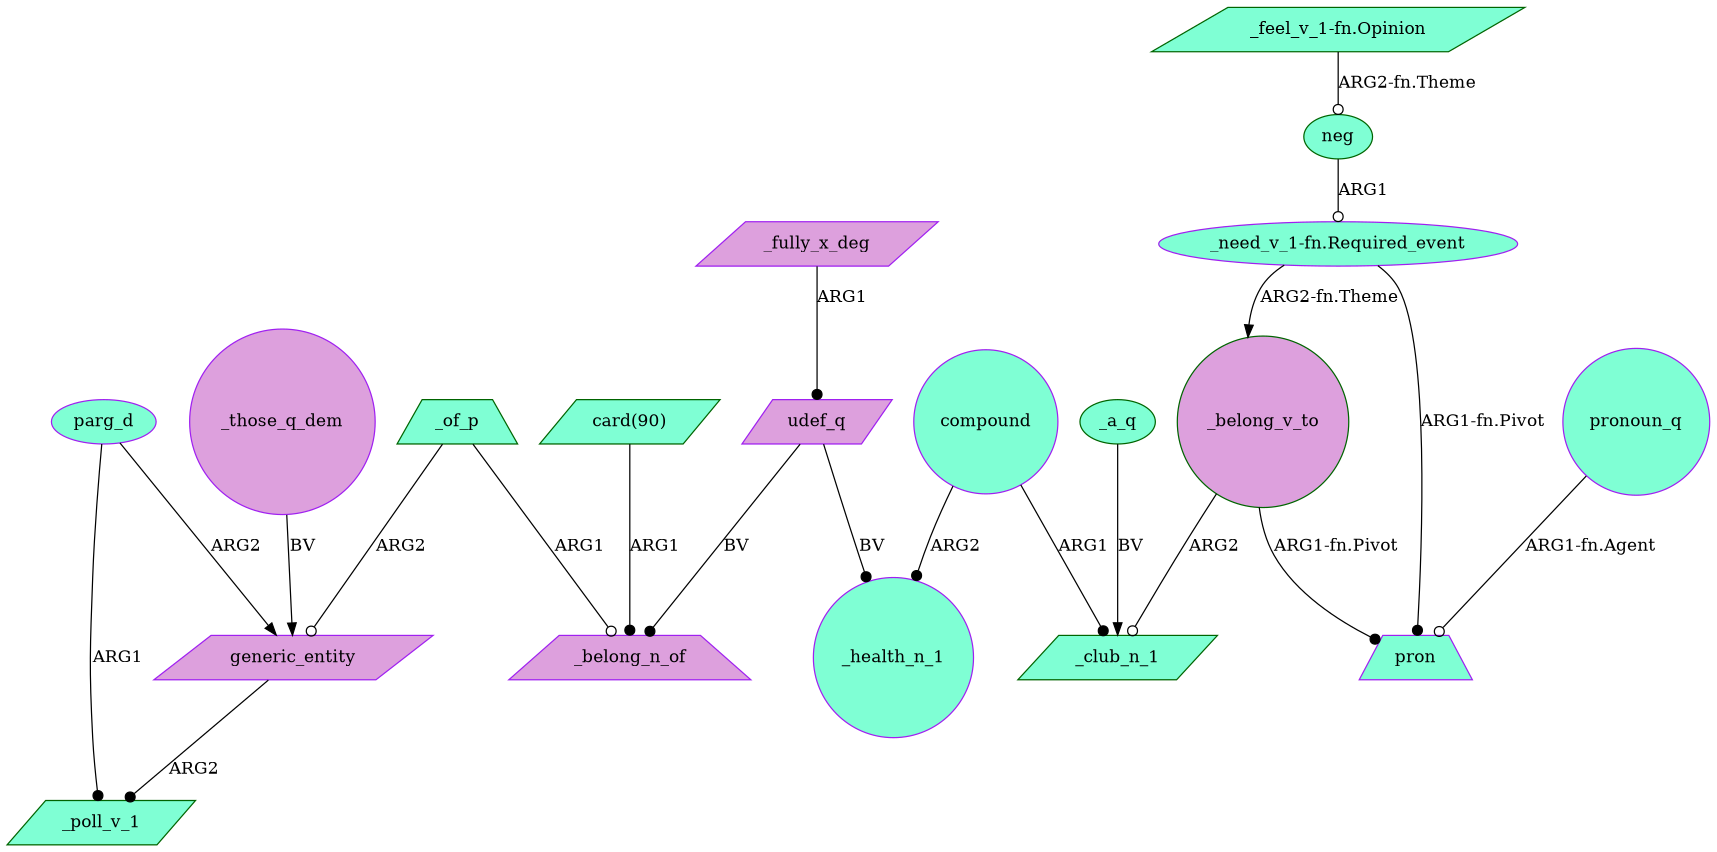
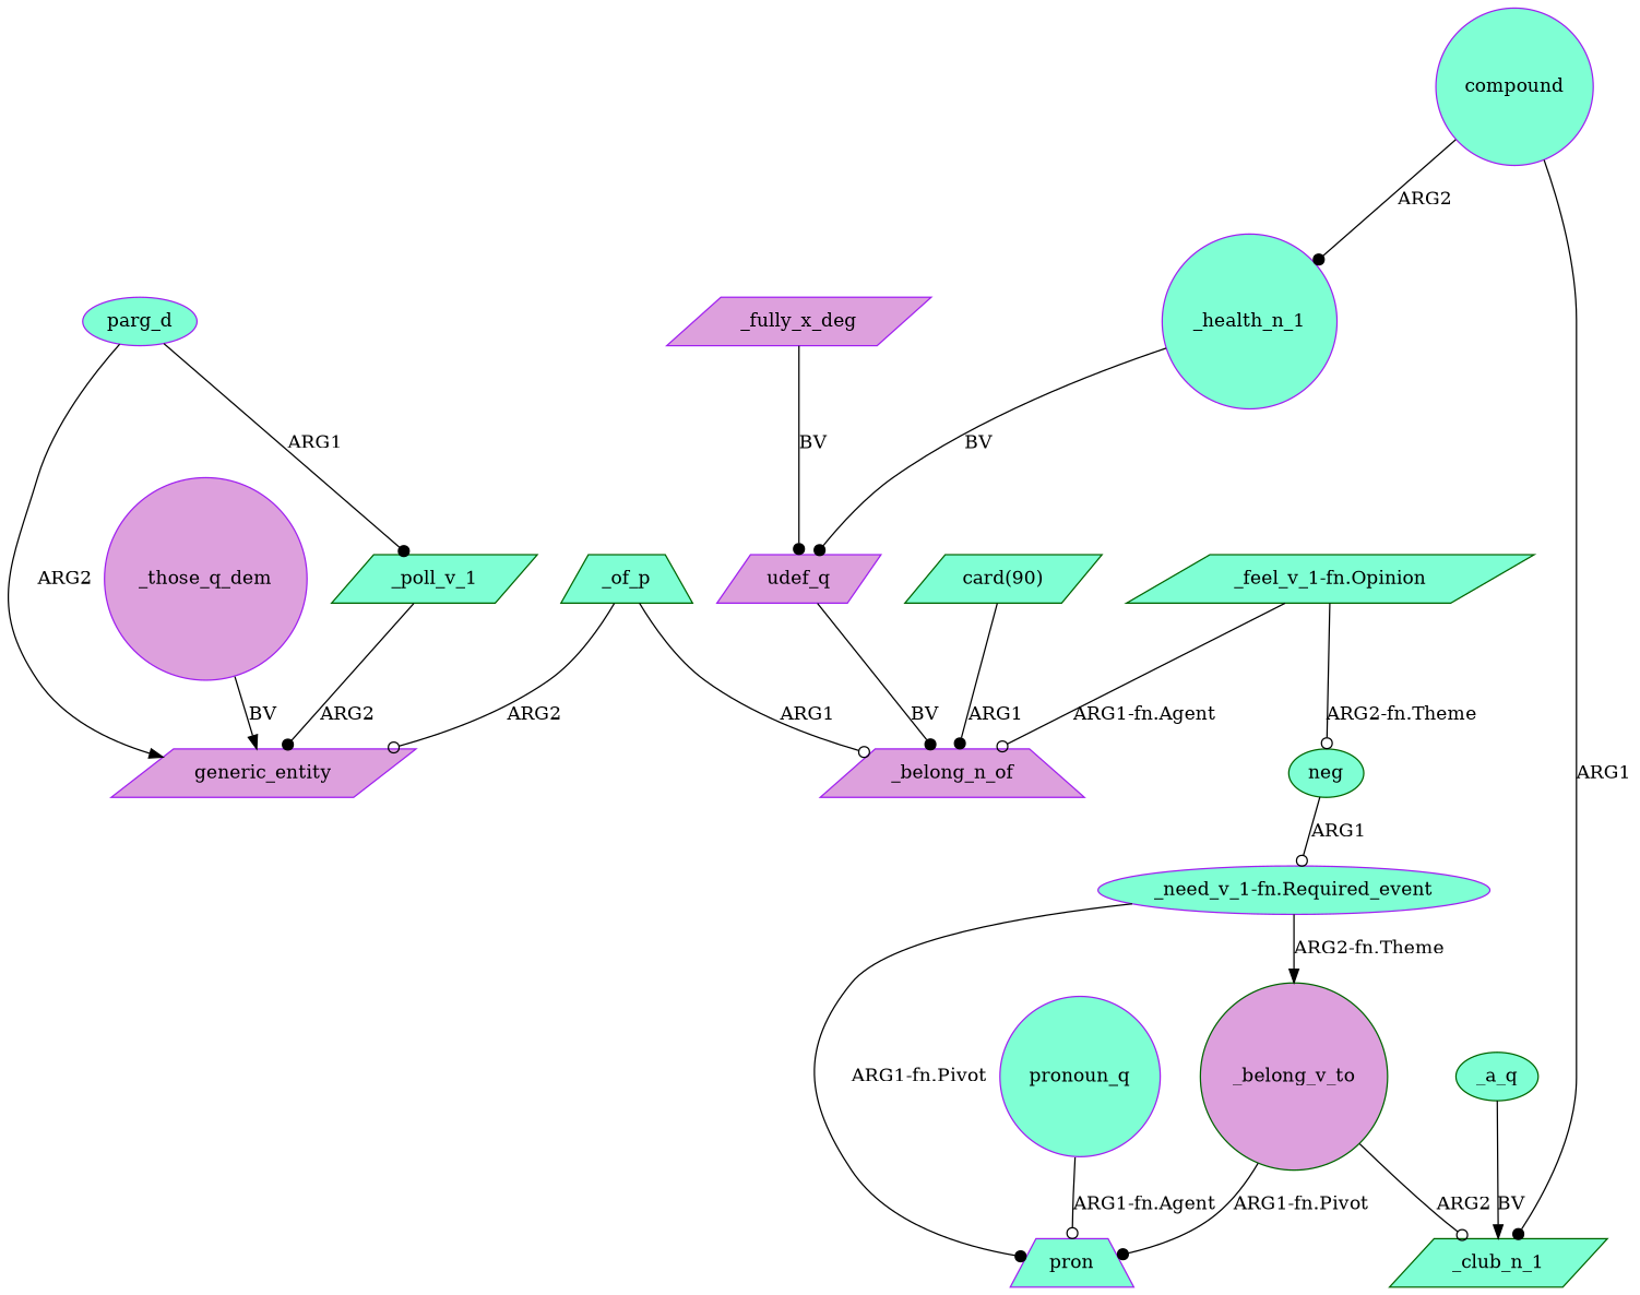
  digraph {
    node [color=purple fillcolor=aquamarine shape=parallelogram style=filled]
    edge [arrowhead=dot]
    _of_p [color=darkgreen shape=trapezium]
    generic_entity [fillcolor=plum]
    n3 [fillcolor=plum label=_belong_n_of shape=trapezium]
    parg_d [shape=ellipse]
    _poll_v_1 [color=darkgreen]
    "_need_v_1-fn.Required_event" [shape=ellipse]
    pron [shape=trapezium]
    _belong_v_to [color=darkgreen fillcolor=plum shape=circle]
    _club_n_1 [color=darkgreen]
    neg [color=darkgreen shape=ellipse]
    pronoun_q [shape=circle]
    compound [shape=circle]
    _health_n_1 [shape=circle]
    udef_q [fillcolor=plum]
    "_feel_v_1-fn.Opinion" [color=darkgreen]
    "card(90)" [color=darkgreen]
    _those_q_dem [fillcolor=plum shape=circle]
    _a_q [color=darkgreen shape=ellipse]
    _fully_x_deg [fillcolor=plum]
    _of_p -> generic_entity [arrowhead=odot label=ARG2]
    _of_p -> n3 [arrowhead=odot label=ARG1]
    parg_d -> generic_entity [arrowhead=normal label=ARG2]
    parg_d -> _poll_v_1 [label=ARG1]
-   generic_entity -> _poll_v_1 [label=ARG2]
+   _poll_v_1 -> generic_entity [label=ARG2]
    "_need_v_1-fn.Required_event" -> pron [label="ARG1-fn.Pivot"]
    "_need_v_1-fn.Required_event" -> _belong_v_to [arrowhead=normal label="ARG2-fn.Theme"]
    _belong_v_to -> pron [label="ARG1-fn.Pivot"]
    _belong_v_to -> _club_n_1 [arrowhead=odot label=ARG2]
    neg -> "_need_v_1-fn.Required_event" [arrowhead=odot label=ARG1]
    pronoun_q -> pron [arrowhead=odot label="ARG1-fn.Agent"]
    compound -> _club_n_1 [label=ARG1]
    compound -> _health_n_1 [label=ARG2]
    udef_q -> n3 [label=BV]
-   udef_q -> _health_n_1 [label=BV]
+   _health_n_1 -> udef_q [label=BV]
+   "_feel_v_1-fn.Opinion" -> n3 [arrowhead=odot label="ARG1-fn.Agent"]
    "_feel_v_1-fn.Opinion" -> neg [arrowhead=odot label="ARG2-fn.Theme"]
    "card(90)" -> n3 [label=ARG1]
    _those_q_dem -> generic_entity [arrowhead=normal label=BV]
    _a_q -> _club_n_1 [arrowhead=normal label=BV]
-   _fully_x_deg -> udef_q [label=ARG1]
+   _fully_x_deg -> udef_q [label=BV]
  }
